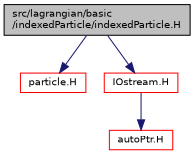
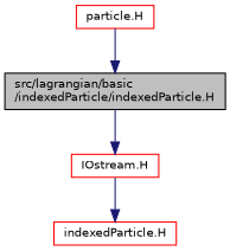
  digraph {
    fontname="DejaVu Sans"
    node [color=red fontname="DejaVu Sans" fontsize=10 shape=record]
    edge [color=midnightblue fontname="DejaVu Sans" fontsize=10 labelfontname=Helvetica labelfontsize=10 style=solid]
    n1 [color=black fillcolor=grey75 fontcolor=black height=0.2 label="src/lagrangian/basic\l/indexedParticle/indexedParticle.H" style=filled width=0.4]
    n2 [height=0.2 label="particle.H" width=0.4]
    n3 [height=0.2 label="IOstream.H" width=0.4]
-   n4 [height=0.2 label="autoPtr.H" width=0.4]
-   n1 -> n2
+   n4 [height=0.2 label="indexedParticle.H" width=0.4]
+   n2 -> n1
    n1 -> n3
    n3 -> n4
  }
